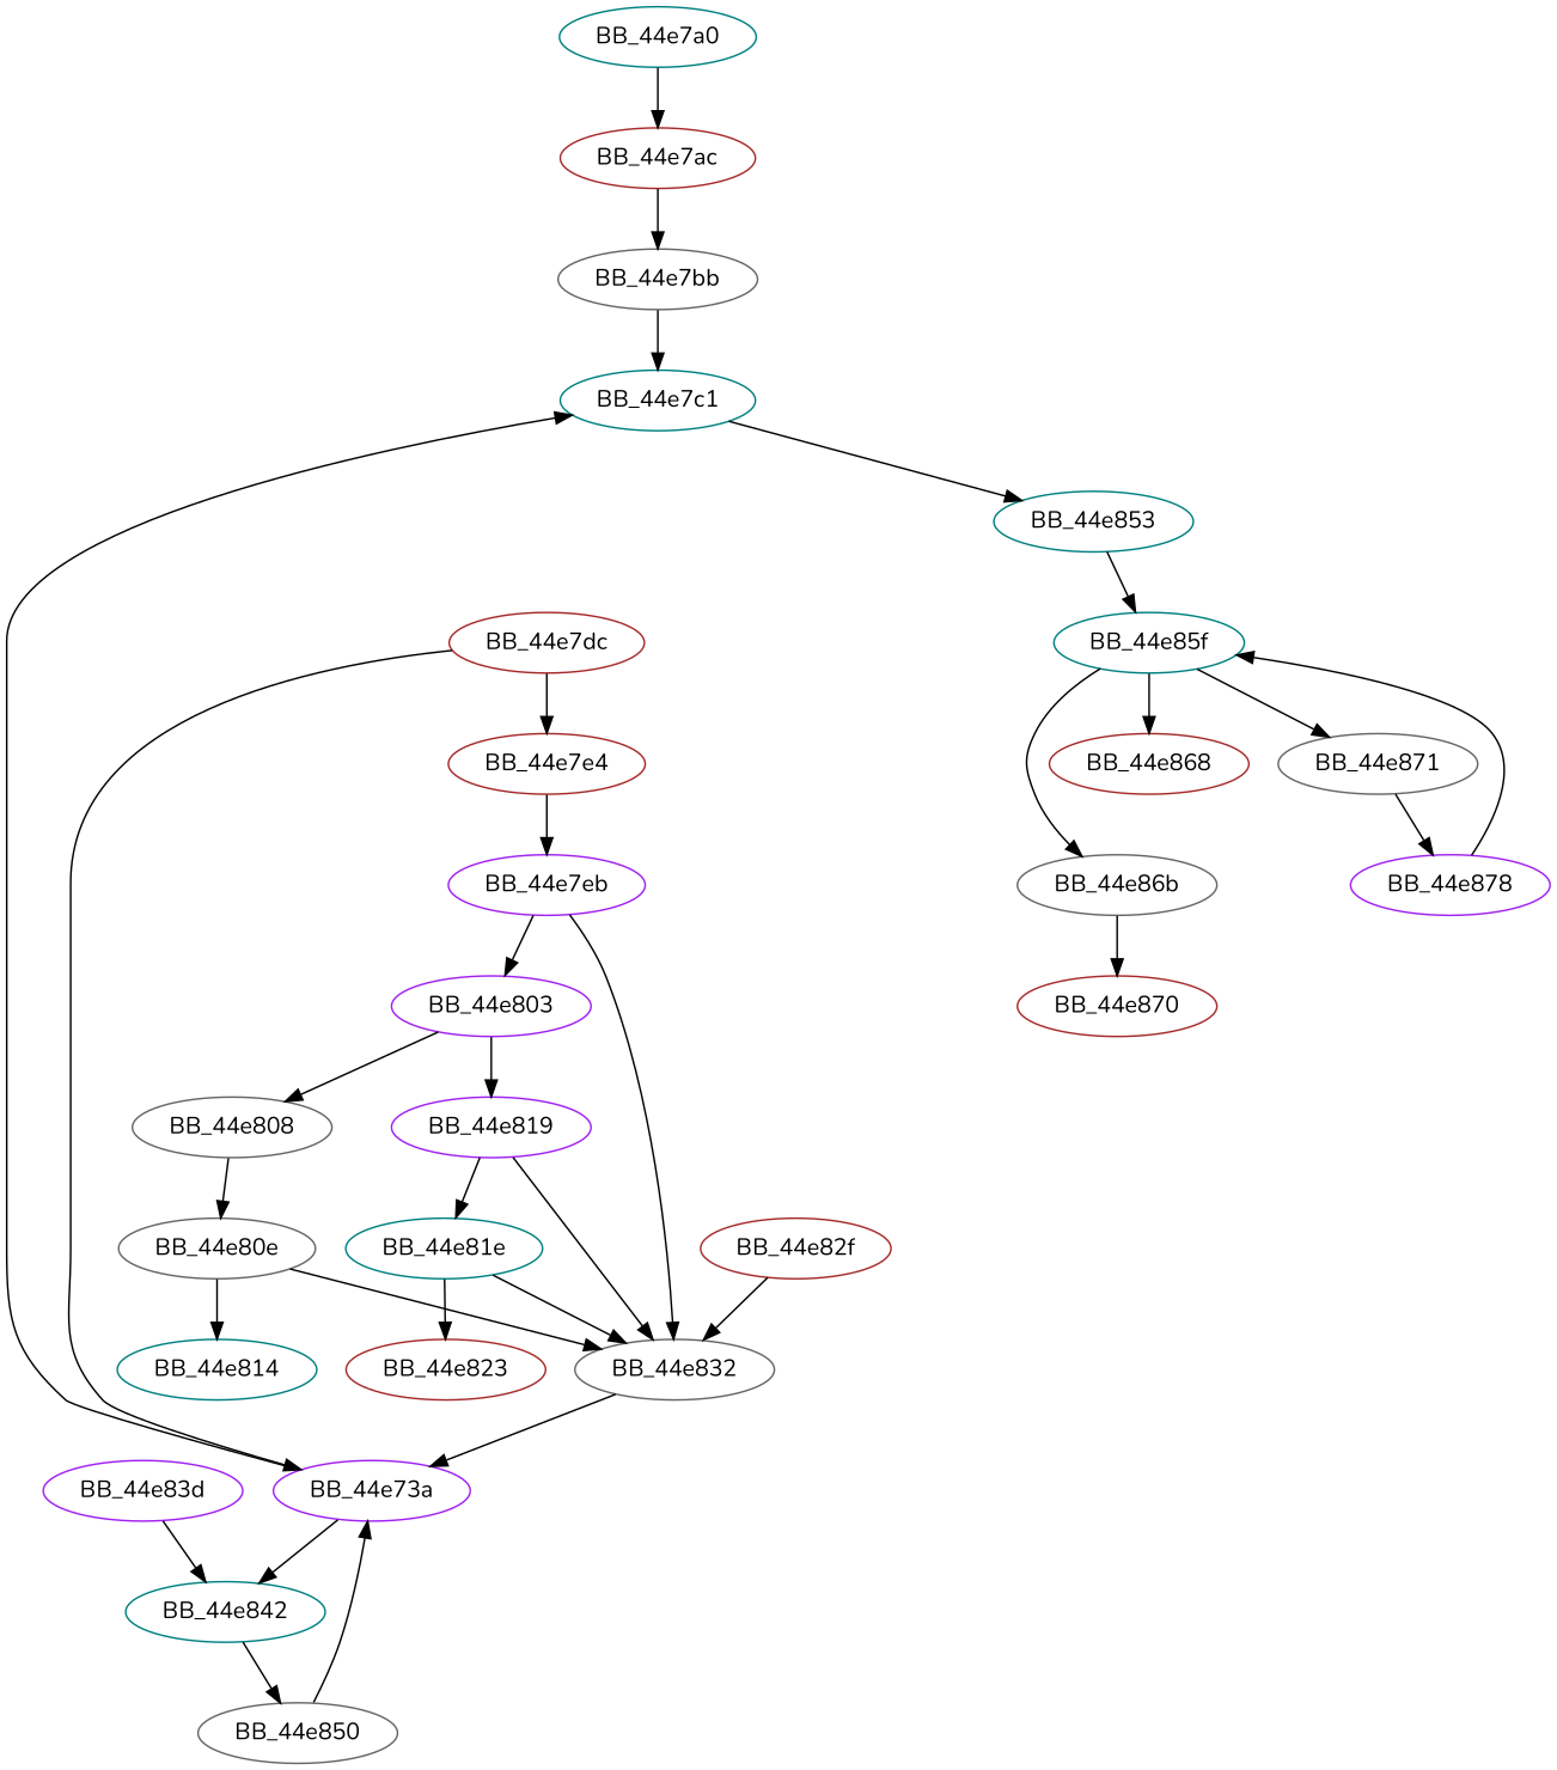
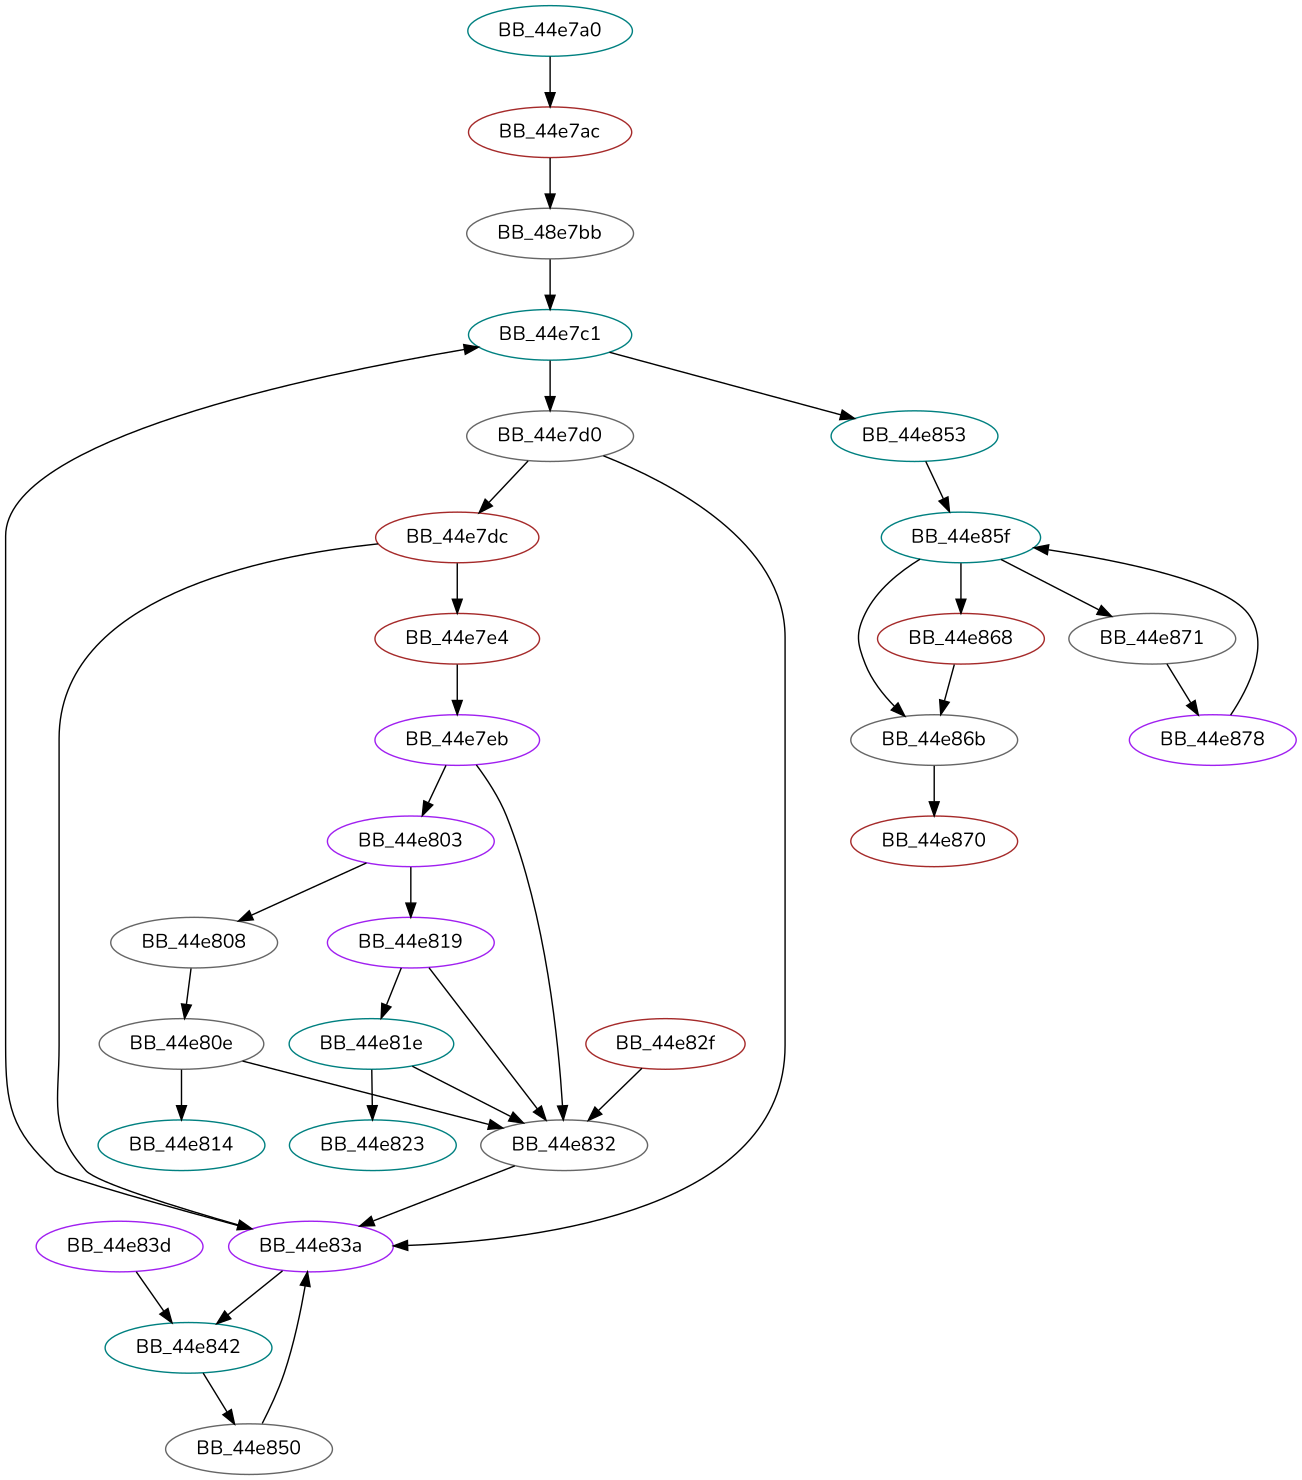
  digraph {
    fontname=Nunito
    node [color=gray40 fontname=Nunito]
    edge [fontname=Nunito]
    BB_44e7a0 [color=teal]
    BB_44e7ac [color=brown]
-   BB_44e7bb
+   BB_44e7bb [label=BB_48e7bb]
    BB_44e7c1 [color=teal]
+   BB_44e7d0
    BB_44e853 [color=teal]
    BB_44e7dc [color=brown]
-   BB_44e83a [color=purple label=BB_44e73a]
+   BB_44e83a [color=purple]
    BB_44e85f [color=teal]
    BB_44e7e4 [color=brown]
    BB_44e842 [color=teal]
    BB_44e868 [color=brown]
    BB_44e86b
    BB_44e871
    BB_44e7eb [color=purple]
    BB_44e850
    BB_44e803 [color=purple]
    BB_44e832
    BB_44e808
    BB_44e819 [color=purple]
    BB_44e80e
    BB_44e81e [color=teal]
    BB_44e814 [color=teal]
-   BB_44e823 [color=brown]
+   BB_44e823 [color=teal]
    BB_44e82f [color=brown]
    BB_44e83d [color=purple]
    BB_44e870 [color=brown]
    BB_44e878 [color=purple]
    BB_44e7a0 -> BB_44e7ac
    BB_44e7ac -> BB_44e7bb
    BB_44e7bb -> BB_44e7c1
+   BB_44e7c1 -> BB_44e7d0
    BB_44e7c1 -> BB_44e853
+   BB_44e7d0 -> BB_44e7dc
+   BB_44e7d0 -> BB_44e83a
    BB_44e853 -> BB_44e85f
    BB_44e7dc -> BB_44e83a
    BB_44e7dc -> BB_44e7e4
    BB_44e83a -> BB_44e7c1
    BB_44e83a -> BB_44e842
    BB_44e85f -> BB_44e868
    BB_44e85f -> BB_44e86b
    BB_44e85f -> BB_44e871
    BB_44e7e4 -> BB_44e7eb
    BB_44e842 -> BB_44e850
+   BB_44e868 -> BB_44e86b
    BB_44e86b -> BB_44e870
    BB_44e871 -> BB_44e878
    BB_44e7eb -> BB_44e803
    BB_44e7eb -> BB_44e832
    BB_44e850 -> BB_44e83a
    BB_44e803 -> BB_44e808
    BB_44e803 -> BB_44e819
    BB_44e832 -> BB_44e83a
    BB_44e808 -> BB_44e80e
    BB_44e819 -> BB_44e832
    BB_44e819 -> BB_44e81e
    BB_44e80e -> BB_44e832
    BB_44e80e -> BB_44e814
    BB_44e81e -> BB_44e832
    BB_44e81e -> BB_44e823
    BB_44e82f -> BB_44e832
    BB_44e83d -> BB_44e842
    BB_44e878 -> BB_44e85f
  }
